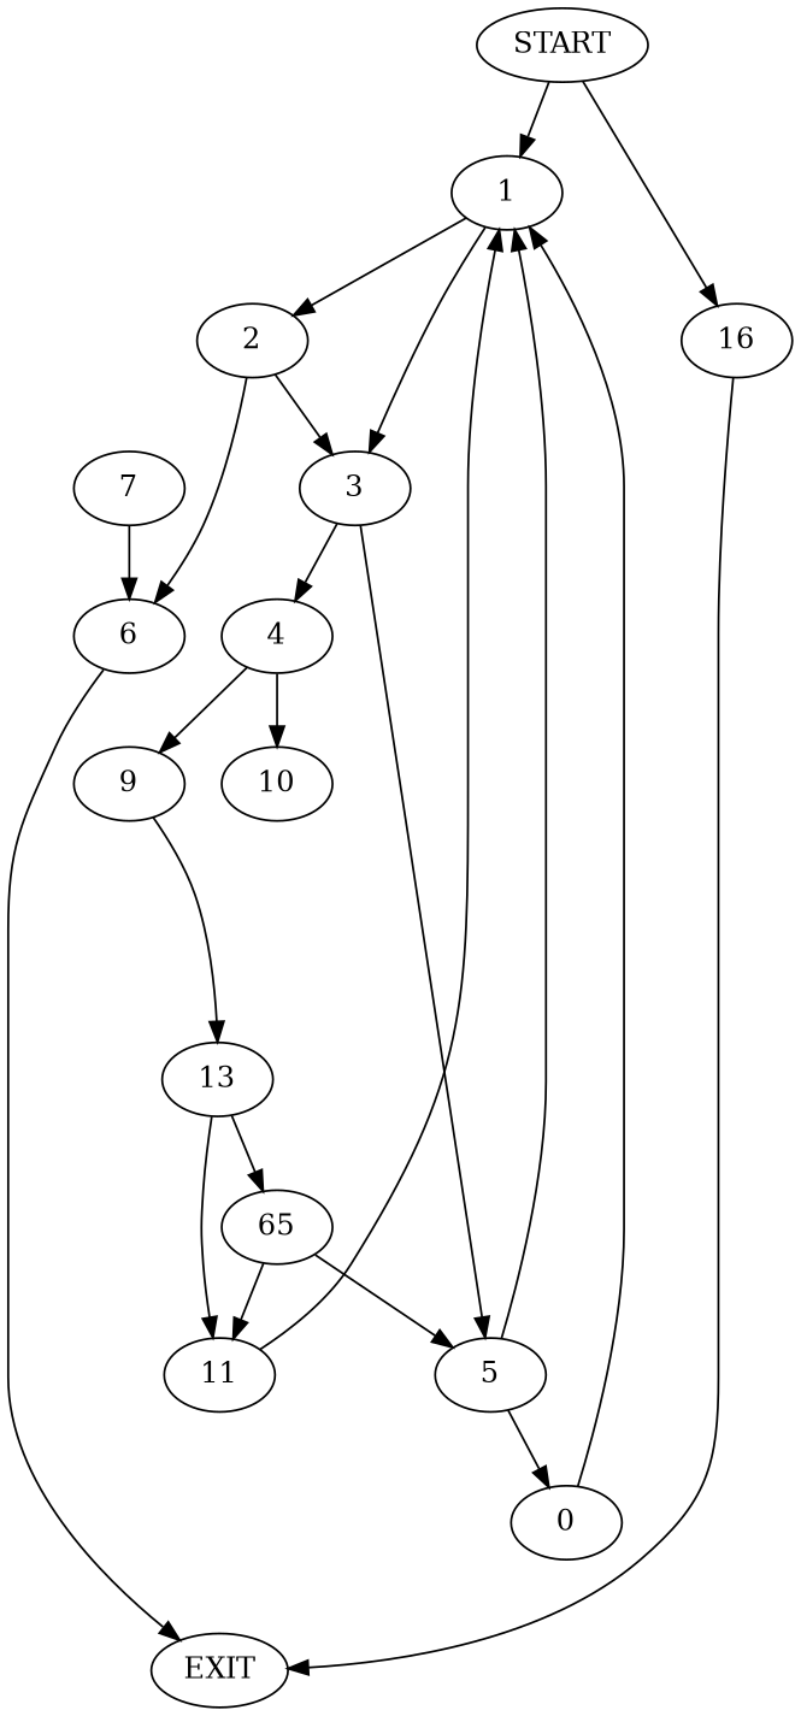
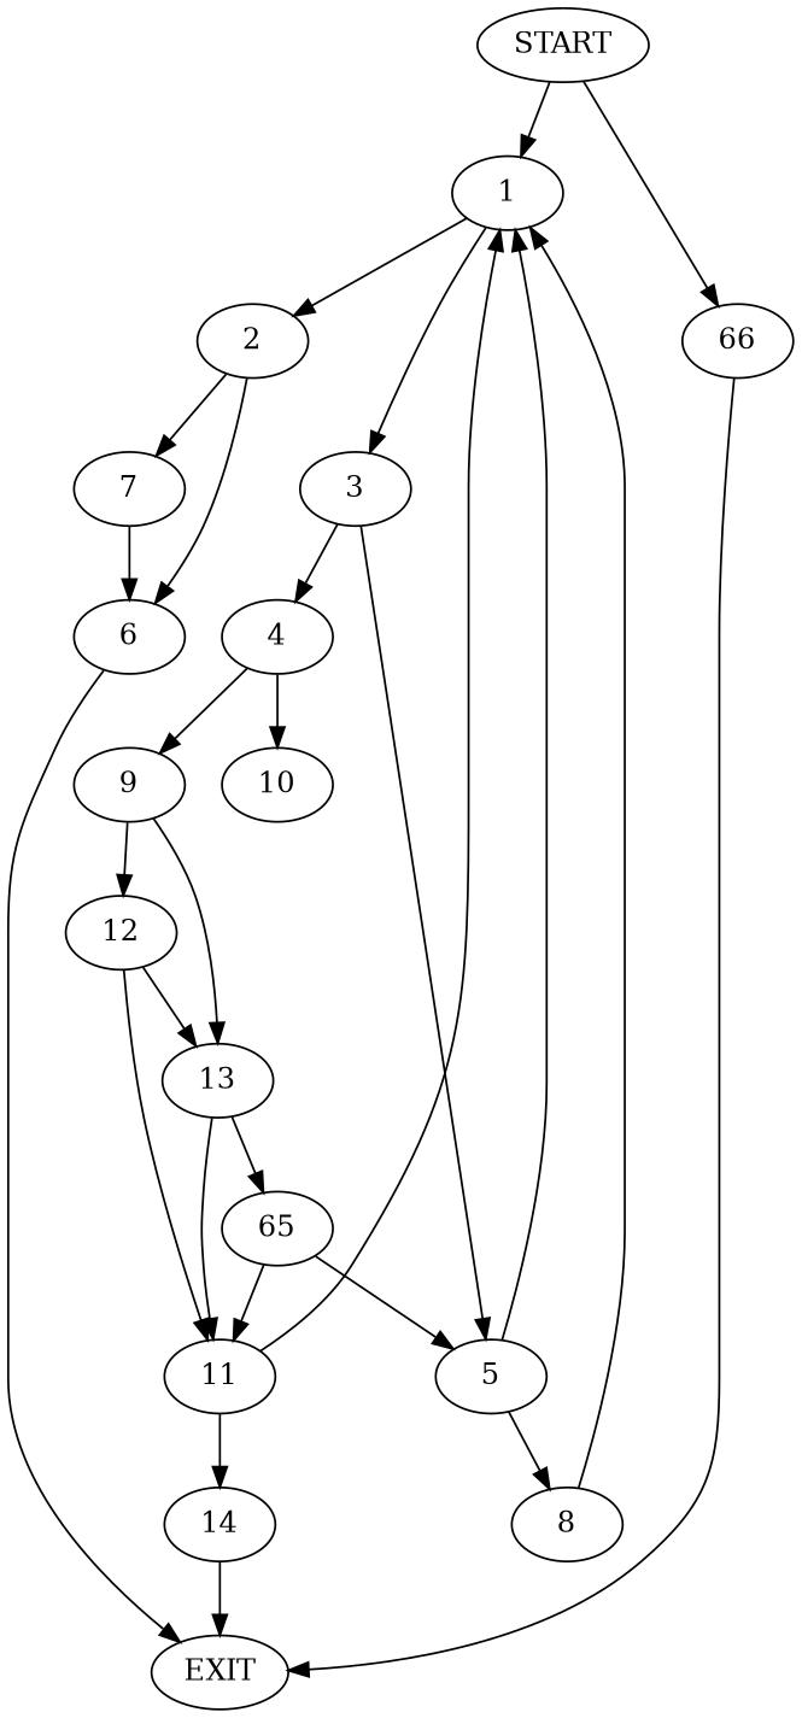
  digraph {
    n1 [label=START]
    1
-   16
+   16 [label=66]
    2
    3
    n6 [label=EXIT]
    6
    7
    4
    5
    9
    10
-   8 [label=0]
+   8
+   12
    13
    11
+   14
    n18 [label=65]
    n1 -> 1
    n1 -> 16
    1 -> 2
    1 -> 3
    16 -> n6
    2 -> 6
-   2 -> 3
+   2 -> 7
    3 -> 4
    3 -> 5
    6 -> n6
    7 -> 6
    4 -> 9
    4 -> 10
    5 -> 1
    5 -> 8
+   9 -> 12
    9 -> 13
    8 -> 1
+   12 -> 13
+   12 -> 11
    13 -> 11
    13 -> n18
    11 -> 1
+   11 -> 14
+   14 -> n6
    n18 -> 5
    n18 -> 11
  }
